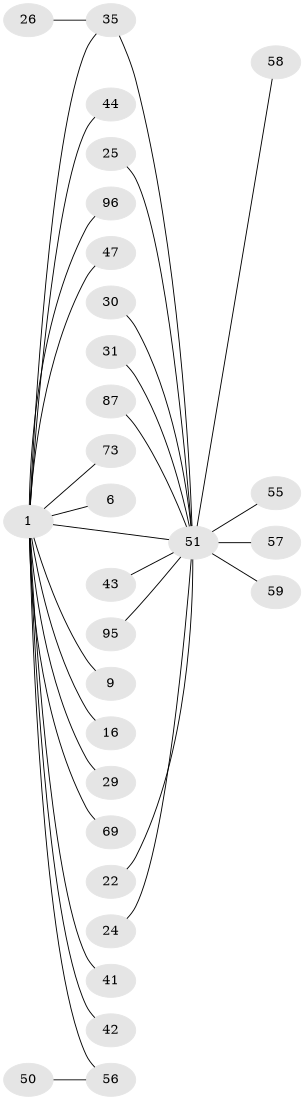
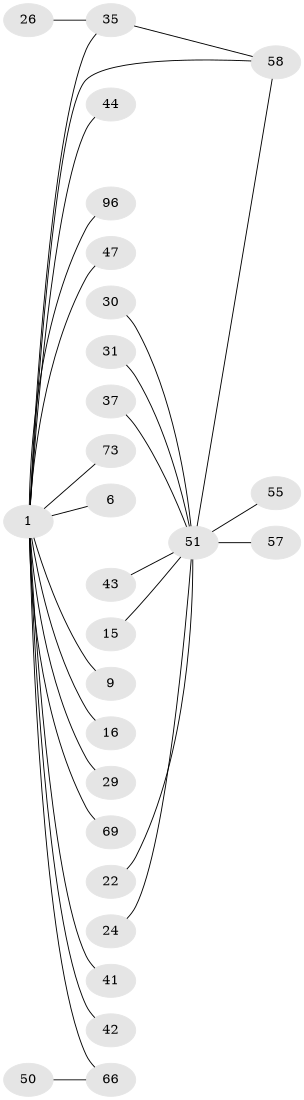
  graph {
    rankdir=LR
    node [color=gray90 style=filled]
    1
    6
    9
    16
    29
    35 [super="+32"]
    n7 [label=69]
    41
    42 [super="+3"]
    44
    n11 [label=96 super="+20"]
    47 [super="+18"]
    51 [super="+8+33+5"]
    n14 [label=73]
-   56 [super="+36+49"]
+   56 [super="+36+49" label=66]
    55 [super="+54"]
    57 [super="+45"]
    58 [super="+48"]
-   59 [super="+23"]
-   15 [label=95]
+   15
    22
    24
-   25
    26
    30
    31
-   37 [label=87]
+   37
    43
    50
    1 -- 6
    1 -- 9
    1 -- 16
    1 -- 29
    1 -- 35 [weight=3]
    1 -- n7
    1 -- 41
    1 -- 42
    1 -- 44
    1 -- n11
    1 -- 47
-   1 -- 51 [weight=4]
+   1 -- 58 [weight=4]
    1 -- n14
    1 -- 56 [weight=2]
-   35 -- 51 [weight=2]
+   35 -- 58 [weight=2]
    51 -- 55
    51 -- 57
    51 -- 58
-   51 -- 59
    15 -- 51
    22 -- 51 [weight=2]
    24 -- 51
-   25 -- 51
    26 -- 35
    30 -- 51
    31 -- 51
    37 -- 51
    43 -- 51
    50 -- 56
  }
